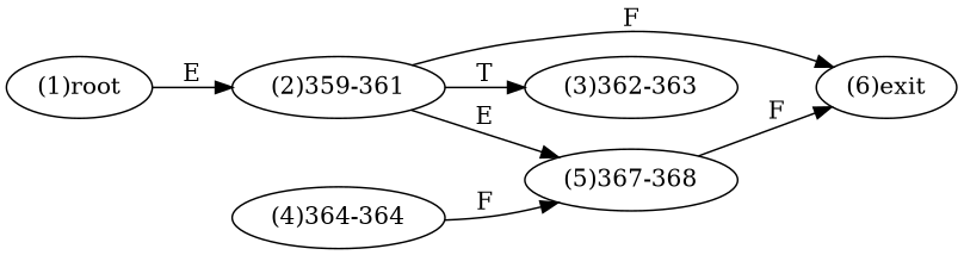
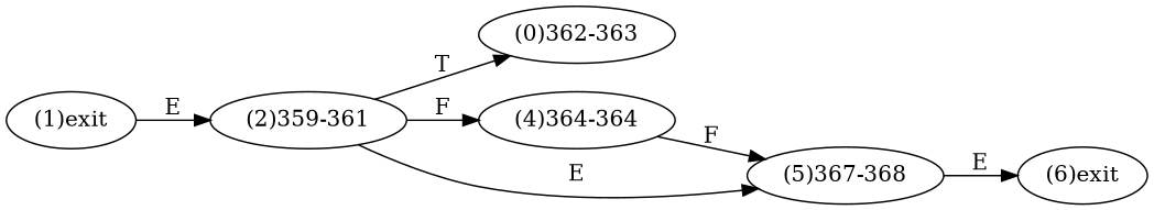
  digraph {
    rankdir=LR
-   n1 [label="(1)root"]
+   n1 [label="(1)exit"]
    n2 [label="(2)359-361"]
-   n3 [label="(3)362-363"]
+   n3 [label="(0)362-363"]
    n4 [label="(4)364-364"]
    n5 [label="(5)367-368"]
    n6 [label="(6)exit"]
    n1 -> n2 [label=E]
    n2 -> n3 [label=T]
-   n2 -> n6 [label=F]
+   n2 -> n4 [label=F]
    n2 -> n5 [label=E]
    n4 -> n5 [label=F]
-   n5 -> n6 [label=F]
+   n5 -> n6 [label=E]
  }
